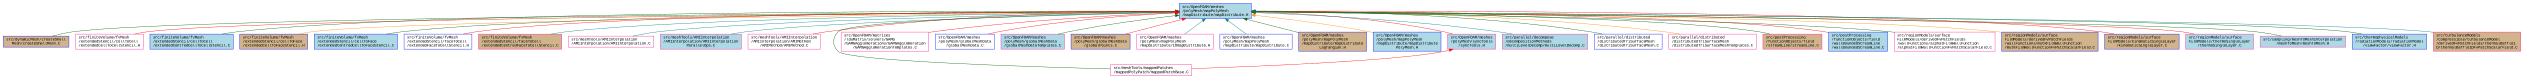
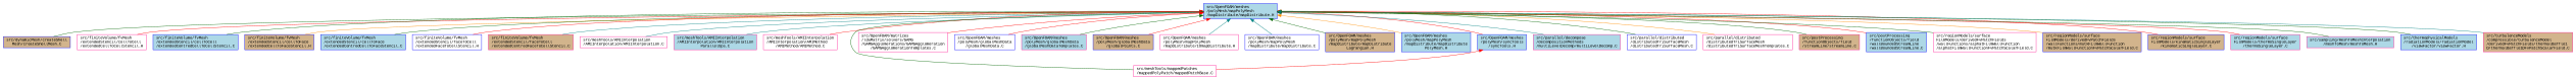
  digraph {
    fontname="Liberation Mono"
    node [color=deeppink fillcolor=lightblue fontname="Liberation Mono" fontsize=10 shape=record style=filled]
    edge [color=darkgreen dir=back fontname="Liberation Mono" fontsize=10 labelfontname=FreeSans labelfontsize=10 style=solid]
    n1 [color=blue fontcolor=black height=0.2 label="src/OpenFOAM/meshes\l/polyMesh/mapPolyMesh\l/mapDistribute/mapDistribute.H" width=0.4]
    n2 [color=blue height=0.2 label="src/dynamicMesh/createShell\lMesh/createShellMesh.C" width=0.4 fillcolor=tan]
    n3 [height=0.2 label="src/finiteVolume/fvMesh\l/extendedStencil/cellToCell\l/extendedCellToCellStencil.H" width=0.4 fillcolor=white]
    n4 [color=blue height=0.2 label="src/finiteVolume/fvMesh\l/extendedStencil/cellToCell\l/extendedCentredCellToCellStencil.C" width=0.4]
    n5 [color=blue height=0.2 label="src/finiteVolume/fvMesh\l/extendedStencil/cellToFace\l/extendedCellToFaceStencil.H" width=0.4 fillcolor=tan]
    n6 [color=blue height=0.2 label="src/finiteVolume/fvMesh\l/extendedStencil/cellToFace\l/extendedCentredCellToFaceStencil.C" width=0.4]
    n7 [color=blue height=0.2 label="src/finiteVolume/fvMesh\l/extendedStencil/faceToCell\l/extendedFaceToCellStencil.H" width=0.4 fillcolor=white]
    n8 [height=0.2 label="src/finiteVolume/fvMesh\l/extendedStencil/faceToCell\l/extendedCentredFaceToCellStencil.C" width=0.4 fillcolor=tan]
    n9 [height=0.2 label="src/meshTools/AMIInterpolation\l/AMIInterpolation/AMIInterpolation.C" width=0.4 fillcolor=white]
    n10 [height=0.2 label="src/meshTools/AMIInterpolation\l/AMIInterpolation/AMIInterpolation\lParallelOps.C" width=0.4]
    n11 [height=0.2 label="src/meshTools/AMIInterpolation\l/AMIInterpolation/AMIMethod\l/AMIMethod/AMIMethod.C" width=0.4 fillcolor=white]
    n12 [height=0.2 label="src/meshTools/mappedPatches\l/mappedPolyPatch/mappedPatchBase.C" width=0.4 fillcolor=white]
    n13 [height=0.2 label="src/OpenFOAM/matrices\l/lduMatrix/solvers/GAMG\l/GAMGAgglomerations/GAMGAgglomeration\l/GAMGAgglomerationTemplates.C" width=0.4 fillcolor=white]
    n14 [color=blue height=0.2 label="src/OpenFOAM/meshes\l/polyMesh/globalMeshData\l/globalMeshData.C" width=0.4 fillcolor=white]
    n15 [height=0.2 label="src/OpenFOAM/meshes\l/polyMesh/globalMeshData\l/globalMeshDataTemplates.C" width=0.4]
    n16 [color=blue height=0.2 label="src/OpenFOAM/meshes\l/polyMesh/globalMeshData\l/globalPoints.C" width=0.4 fillcolor=tan]
    n17 [height=0.2 label="src/OpenFOAM/meshes\l/polyMesh/mapPolyMesh\l/mapDistribute/IOmapDistribute.H" width=0.4 fillcolor=white]
    n18 [color=blue height=0.2 label="src/OpenFOAM/meshes\l/polyMesh/mapPolyMesh\l/mapDistribute/mapDistribute.C" width=0.4 fillcolor=white]
    n19 [color=blue height=0.2 label="src/OpenFOAM/meshes\l/polyMesh/mapPolyMesh\l/mapDistribute/mapDistribute\lLagrangian.H" width=0.4 fillcolor=tan]
    n20 [color=blue height=0.2 label="src/OpenFOAM/meshes\l/polyMesh/mapPolyMesh\l/mapDistribute/mapDistribute\lPolyMesh.H" width=0.4]
-   n21 [height=0.2 label="src/OpenFOAM/meshes\l/polyMesh/syncTools\l/syncTools.H" width=0.4]
+   n21 [color=blue height=0.2 label="src/OpenFOAM/meshes\l/polyMesh/syncTools\l/syncTools.H" width=0.4]
    n22 [height=0.2 label="src/parallel/decompose\l/decompositionMethods\l/multiLevelDecomp/multiLevelDecomp.C" width=0.4]
    n23 [color=blue height=0.2 label="src/parallel/distributed\l/distributedTriSurfaceMesh\l/distributedTriSurfaceMesh.C" width=0.4 fillcolor=white]
    n24 [height=0.2 label="src/parallel/distributed\l/distributedTriSurfaceMesh\l/distributedTriSurfaceMeshTemplates.C" width=0.4 fillcolor=white]
    n25 [height=0.2 label="src/postProcessing\l/functionObjects/field\l/streamLine/streamLine.C" width=0.4 fillcolor=tan]
    n26 [color=blue height=0.2 label="src/postProcessing\l/functionObjects/field\l/wallBoundedStreamLine\l/wallBoundedStreamLine.C" width=0.4]
    n27 [height=0.2 label="src/regionModels/surface\lFilmModels/derivedFvPatchFields\l/wallFunctions/alphatFilmWallFunction\l/alphatFilmWallFunctionFvPatchScalarField.C" width=0.4 fillcolor=white]
    n28 [color=blue height=0.2 label="src/regionModels/surface\lFilmModels/derivedFvPatchFields\l/wallFunctions/mutkFilmWallFunction\l/mutkFilmWallFunctionFvPatchScalarField.C" width=0.4 fillcolor=tan]
    n29 [color=blue height=0.2 label="src/regionModels/surface\lFilmModels/kinematicSingleLayer\l/kinematicSingleLayer.C" width=0.4 fillcolor=tan]
    n30 [height=0.2 label="src/regionModels/surface\lFilmModels/thermoSingleLayer\l/thermoSingleLayer.C" width=0.4]
    n31 [height=0.2 label="src/sampling/meshToMeshInterpolation\l/meshToMesh/meshToMesh.H" width=0.4]
    n32 [color=blue height=0.2 label="src/thermophysicalModels\l/radiationModels/radiationModel\l/viewFactor/viewFactor.H" width=0.4]
    n33 [height=0.2 label="src/turbulenceModels\l/compressible/turbulenceModel\l/derivedFvPatchFields/thermalBaffle1\lD/thermalBaffle1DFvPatchScalarField.C" width=0.4 fillcolor=tan]
    n1 -> n2
    n1 -> n3 [color=red]
    n1 -> n4
    n1 -> n5 [color=darkorange]
    n1 -> n6
    n1 -> n7 [color=red]
    n1 -> n8 [color=teal]
    n1 -> n9 [color=teal]
    n1 -> n10 [color=teal]
    n1 -> n11 [color=red]
    n1 -> n12
    n1 -> n13 [color=red]
    n1 -> n14 [color=red]
    n1 -> n15
    n1 -> n16 [color=red]
    n1 -> n17 [color=teal]
    n1 -> n18 [color=teal]
    n1 -> n19
    n1 -> n20 [color=darkorange]
    n1 -> n21 [color=red]
    n1 -> n22 [color=teal]
    n1 -> n23
    n1 -> n24 [color=darkorange]
    n1 -> n25
    n1 -> n26 [color=red]
    n1 -> n27
    n1 -> n28 [color=darkorange]
    n1 -> n29 [color=red]
    n1 -> n30 [color=red]
    n1 -> n31
    n1 -> n32
    n1 -> n33 [color=teal]
    n21 -> n12 [color=red]
  }
